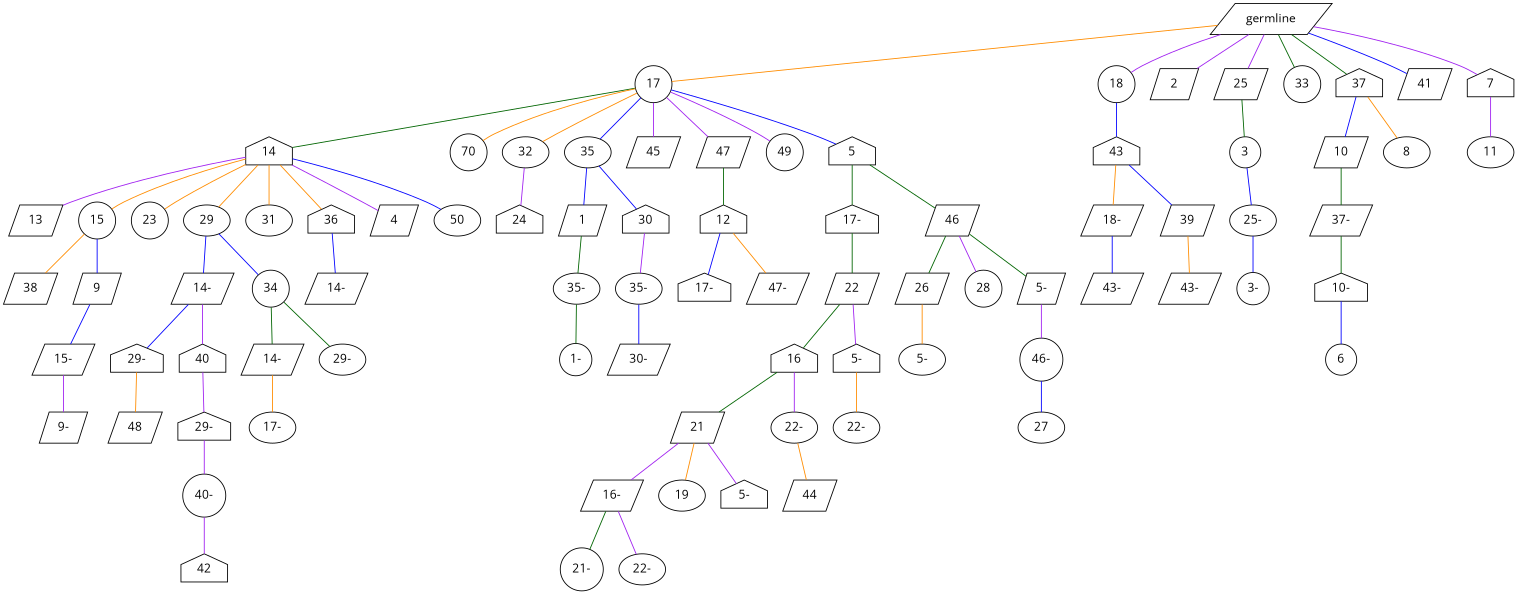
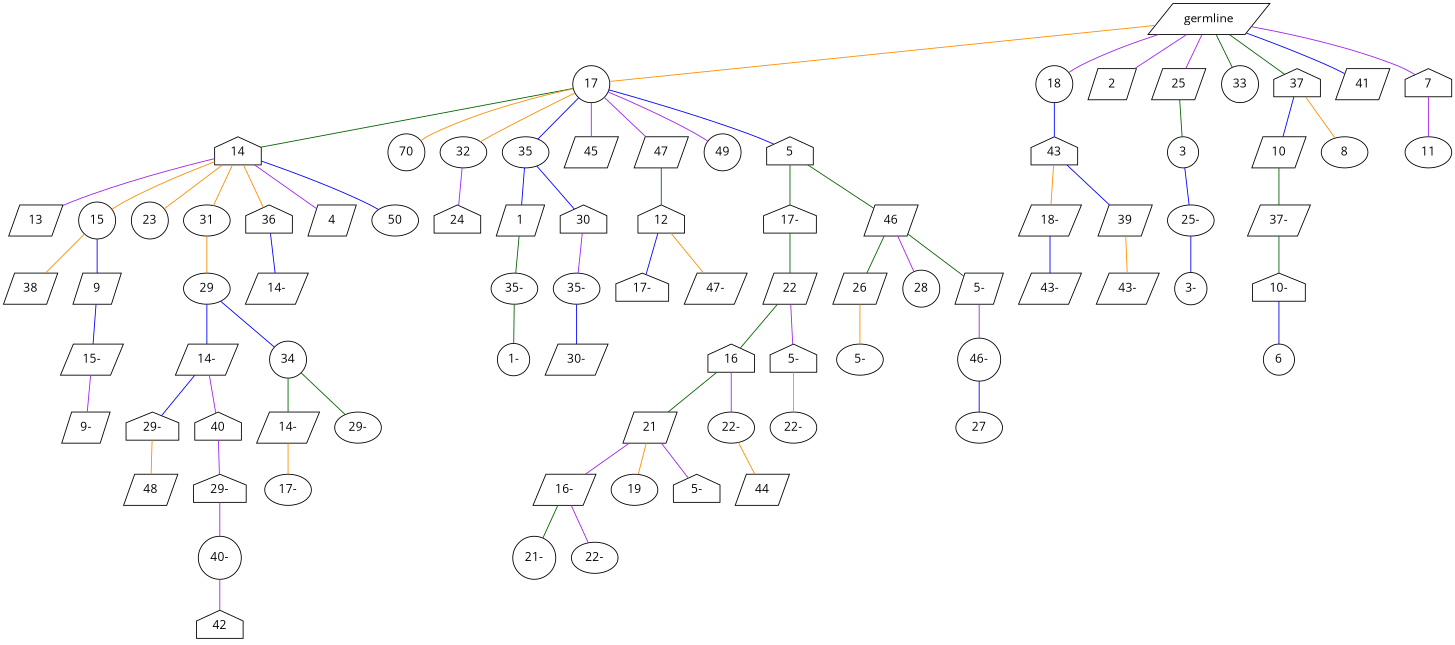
  graph {
    fontname="Open Sans"
    node [fontname="Open Sans" shape=parallelogram]
    edge [color=purple fontname="Open Sans"]
    n1 [label=germline]
    n2 [label=17 shape=circle]
    n3 [label=18 shape=circle]
    n4 [label=2]
    n5 [label=25]
    n6 [label=33 shape=circle]
    n7 [label=37 shape=house]
    n8 [label=41]
    n9 [label=7 shape=house]
    n10 [label=14 shape=house]
    n11 [label=70 shape=circle]
    n12 [label=32 shape=ellipse]
    n13 [label=35 shape=ellipse]
    n14 [label=45]
    n15 [label=47]
    n16 [label=49 shape=circle]
    n17 [label=5 shape=house]
    n18 [label=43 shape=house]
    n19 [label=3 shape=circle]
    n20 [label=10]
    n21 [label=8 shape=ellipse]
    n22 [label=11 shape=ellipse]
    n23 [label=13]
    n24 [label=15 shape=circle]
    n25 [label=23 shape=circle]
    n26 [label=29 shape=ellipse]
    n27 [label=31 shape=ellipse]
    n28 [label=36 shape=house]
    n29 [label=4]
    n30 [label=50 shape=ellipse]
    n31 [label=24 shape=house]
    n32 [label=1]
    n33 [label=30 shape=house]
    n34 [label=12 shape=house]
    n35 [label="17-" shape=house]
    n36 [label=46]
    n37 [label=38]
    n38 [label=9]
    n39 [label="14-"]
    n40 [label=34 shape=circle]
    n41 [label="14-"]
    n42 [label="15-"]
    n43 [label="9-"]
    n44 [label="29-" shape=house]
    n45 [label=40 shape=house]
    n46 [label="14-"]
    n47 [label="29-" shape=ellipse]
    n48 [label=48]
    n49 [label="29-" shape=house]
    n50 [label="40-" shape=circle]
    n51 [label=42 shape=house]
    n52 [label="17-" shape=ellipse]
    n53 [label="35-" shape=ellipse]
    n54 [label="35-" shape=ellipse]
    n55 [label="1-" shape=circle]
    n56 [label="30-"]
    n57 [label="17-" shape=house]
    n58 [label="47-"]
    n59 [label=22]
    n60 [label=26]
    n61 [label=28 shape=circle]
    n62 [label="5-"]
    n63 [label=16 shape=house]
    n64 [label="5-" shape=house]
    n65 [label=21]
    n66 [label="22-" shape=ellipse]
    n67 [label="22-" shape=ellipse]
    n68 [label="16-"]
    n69 [label=19 shape=ellipse]
    n70 [label="5-" shape=house]
    n71 [label=44]
    n72 [label="21-" shape=circle]
    n73 [label="22-" shape=ellipse]
    n74 [label="5-" shape=ellipse]
    n75 [label="46-" shape=circle]
    n76 [label=27 shape=ellipse]
    n77 [label="18-"]
    n78 [label=39]
    n79 [label="43-"]
    n80 [label="43-"]
    n81 [label="25-" shape=ellipse]
    n82 [label="3-" shape=circle]
    n83 [label="37-"]
    n84 [label="10-" shape=house]
    n85 [label=6 shape=circle]
    n1 -- n2 [color=darkorange]
    n1 -- n3
    n1 -- n4
    n1 -- n5
    n1 -- n6 [color=darkgreen]
    n1 -- n7 [color=darkgreen]
    n1 -- n8 [color=blue]
    n1 -- n9
    n2 -- n10 [color=darkgreen]
    n2 -- n11 [color=darkorange]
    n2 -- n12 [color=darkorange]
    n2 -- n13 [color=blue]
    n2 -- n14
    n2 -- n15
    n2 -- n16
    n2 -- n17 [color=blue]
    n3 -- n18 [color=blue]
    n5 -- n19 [color=darkgreen]
    n7 -- n20 [color=blue]
    n7 -- n21 [color=darkorange]
    n9 -- n22
    n10 -- n23
    n10 -- n24 [color=darkorange]
    n10 -- n25 [color=darkorange]
-   n10 -- n26 [color=darkorange]
+   n27 -- n26 [color=darkorange]
    n10 -- n27 [color=darkorange]
    n10 -- n28 [color=darkorange]
    n10 -- n29
    n10 -- n30 [color=blue]
    n12 -- n31
    n13 -- n32 [color=blue]
    n13 -- n33 [color=blue]
    n15 -- n34 [color=darkgreen]
    n17 -- n35 [color=darkgreen]
    n17 -- n36 [color=darkgreen]
    n18 -- n77 [color=darkorange]
    n18 -- n78 [color=blue]
    n19 -- n81 [color=blue]
    n20 -- n83 [color=darkgreen]
    n24 -- n37 [color=darkorange]
    n24 -- n38 [color=blue]
    n26 -- n39 [color=blue]
    n26 -- n40 [color=blue]
    n28 -- n41 [color=blue]
    n32 -- n53 [color=darkgreen]
    n33 -- n54
    n34 -- n57 [color=blue]
    n34 -- n58 [color=darkorange]
    n35 -- n59 [color=darkgreen]
    n36 -- n60 [color=darkgreen]
    n36 -- n61
    n36 -- n62 [color=darkgreen]
    n38 -- n42 [color=blue]
    n39 -- n44 [color=blue]
    n39 -- n45
    n40 -- n46 [color=darkgreen]
    n40 -- n47 [color=darkgreen]
    n42 -- n43
    n44 -- n48 [color=darkorange]
    n45 -- n49
    n46 -- n52 [color=darkorange]
    n49 -- n50
    n50 -- n51
    n53 -- n55 [color=darkgreen]
    n54 -- n56 [color=blue]
    n59 -- n63 [color=darkgreen]
    n59 -- n64
    n60 -- n74 [color=darkorange]
    n62 -- n75
    n63 -- n65 [color=darkgreen]
    n63 -- n66
    n64 -- n67 [color=darkorange]
    n65 -- n68
    n65 -- n69 [color=darkorange]
    n65 -- n70
    n66 -- n71 [color=darkorange]
    n68 -- n72 [color=darkgreen]
    n68 -- n73
    n75 -- n76 [color=blue]
    n77 -- n79 [color=blue]
    n78 -- n80 [color=darkorange]
    n81 -- n82 [color=blue]
    n83 -- n84 [color=darkgreen]
    n84 -- n85 [color=blue]
  }
